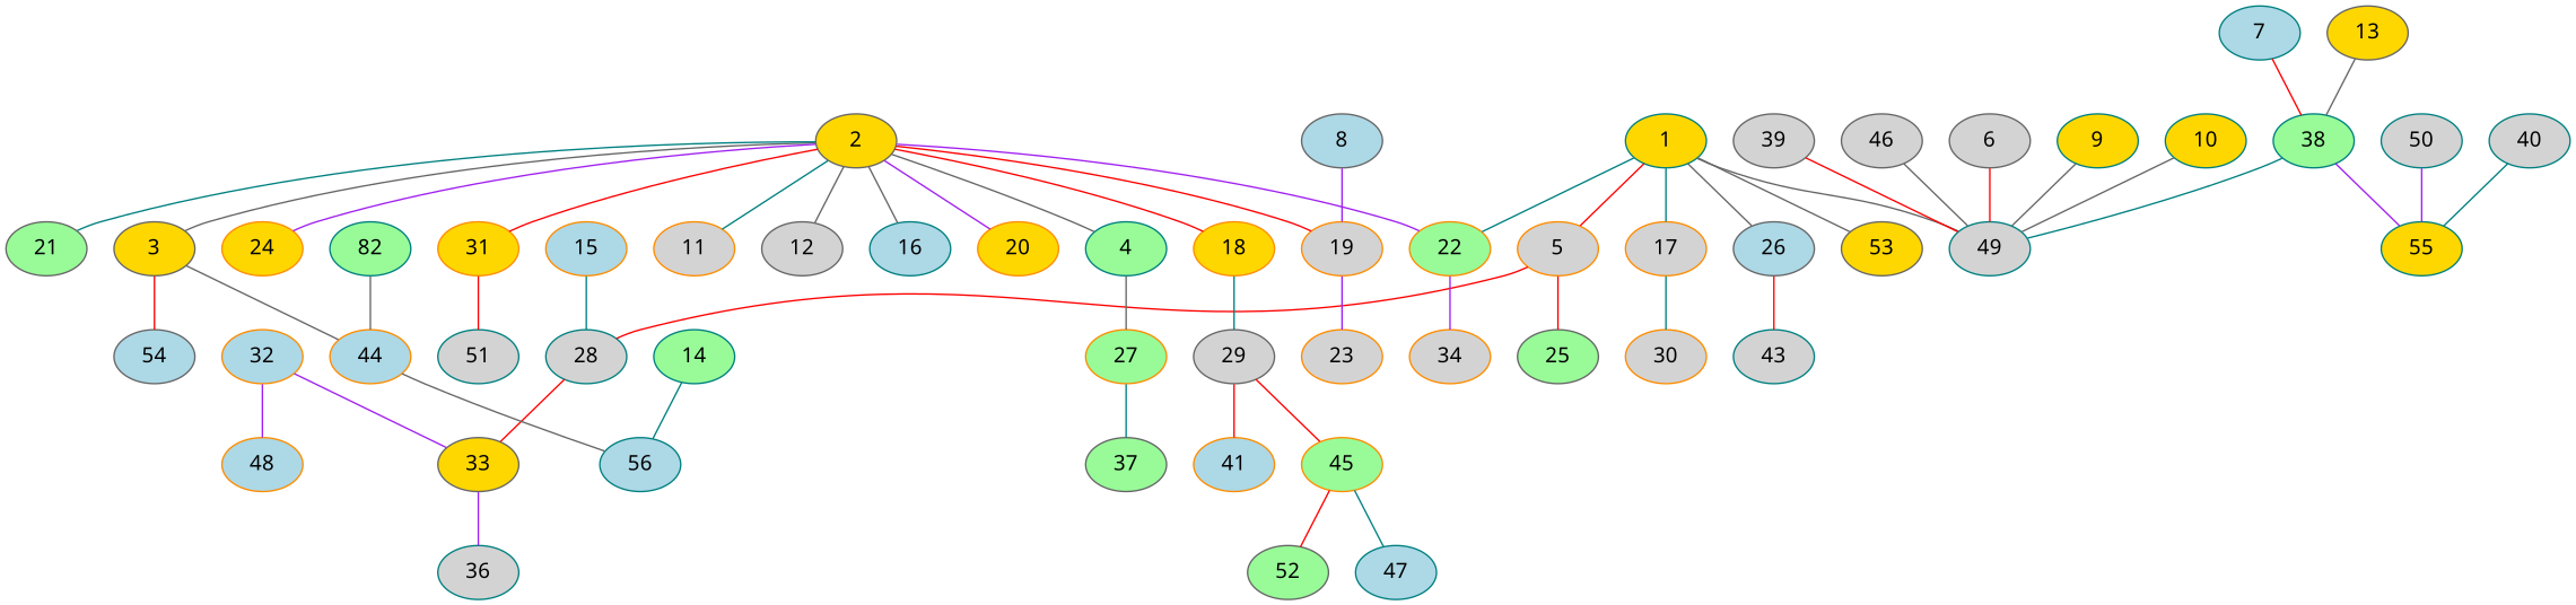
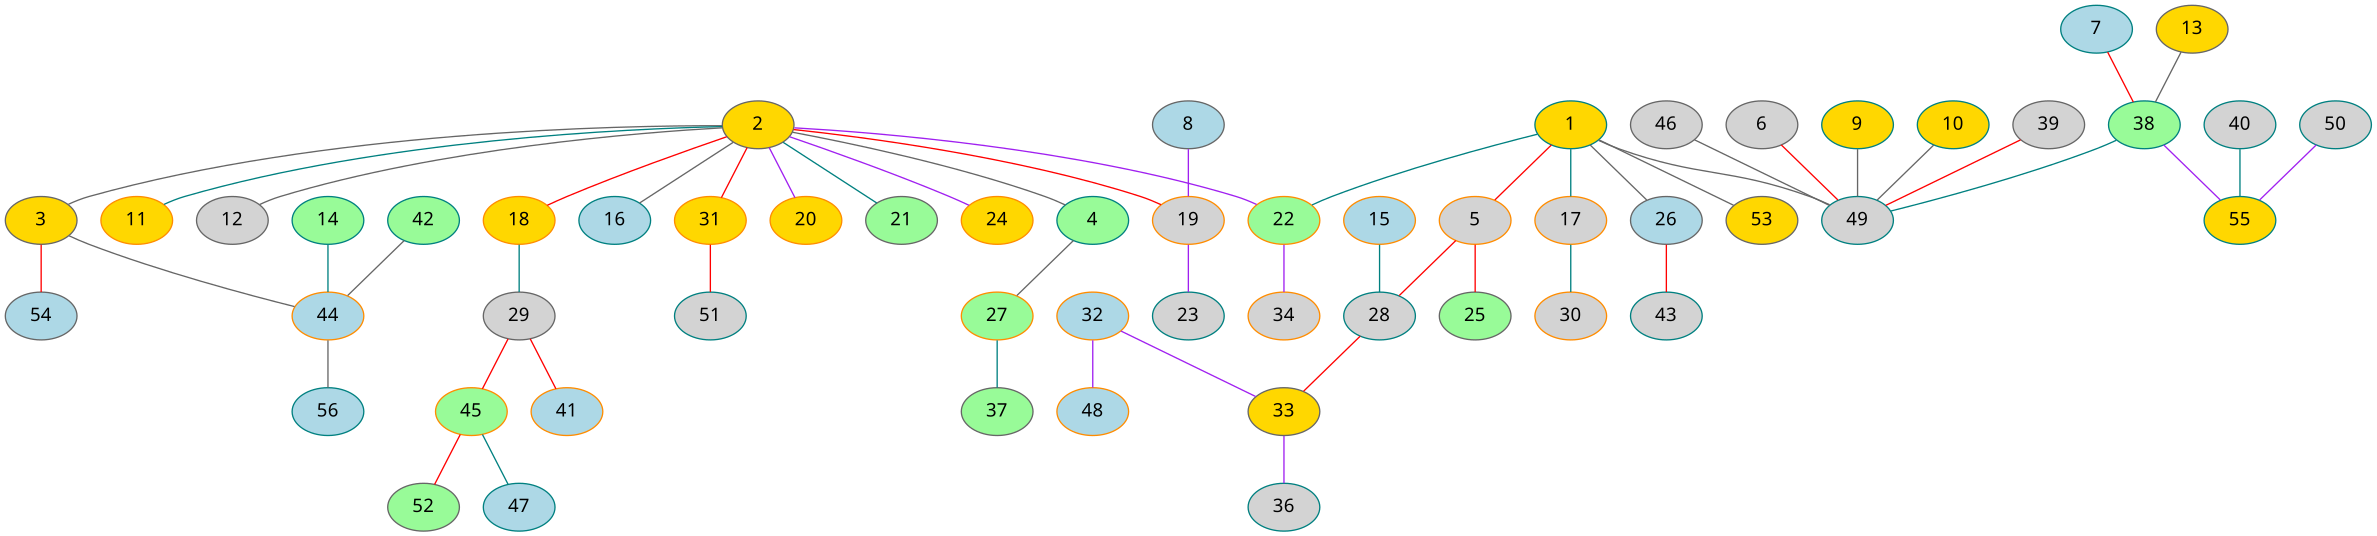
  graph {
    fontname="Noto Sans"
    node [color=teal fillcolor=lightgrey fontname="Noto Sans" style=filled]
    edge [color=red fontname="Noto Sans" weight=1.0]
    1 [fillcolor=gold]
    5 [color=darkorange]
    17 [color=darkorange]
    22 [color=darkorange fillcolor=palegreen]
    26 [color=gray40 fillcolor=lightblue]
    49
    53 [color=gray40 fillcolor=gold]
    25 [color=gray40 fillcolor=palegreen]
    28
    30 [color=darkorange]
    34 [color=darkorange]
    43
    2 [color=gray40 fillcolor=gold]
    3 [color=gray40 fillcolor=gold]
    4 [fillcolor=palegreen]
-   11 [color=darkorange]
+   11 [color=darkorange fillcolor=gold]
    12 [color=gray40]
    16 [fillcolor=lightblue]
    18 [color=darkorange fillcolor=gold]
    19 [color=darkorange]
    20 [color=darkorange fillcolor=gold]
    21 [color=gray40 fillcolor=palegreen]
    24 [color=darkorange fillcolor=gold]
    31 [color=darkorange fillcolor=gold]
    44 [color=darkorange fillcolor=lightblue]
    54 [color=gray40 fillcolor=lightblue]
    27 [color=darkorange fillcolor=palegreen]
    29 [color=gray40]
-   23 [color=darkorange]
+   23
    51
    56 [fillcolor=lightblue]
    37 [color=gray40 fillcolor=palegreen]
    33 [color=gray40 fillcolor=gold]
    6 [color=gray40]
    7 [fillcolor=lightblue]
    38 [fillcolor=palegreen]
    55 [fillcolor=gold]
    8 [color=gray40 fillcolor=lightblue]
    9 [fillcolor=gold]
    10 [fillcolor=gold]
    13 [color=gray40 fillcolor=gold]
    14 [fillcolor=palegreen]
    15 [color=darkorange fillcolor=lightblue]
    41 [color=darkorange fillcolor=lightblue]
    45 [color=darkorange fillcolor=palegreen]
    36
    47 [fillcolor=lightblue]
    52 [color=gray40 fillcolor=palegreen]
    32 [color=darkorange fillcolor=lightblue]
    48 [color=darkorange fillcolor=lightblue]
    39 [color=gray40]
    40
-   42 [fillcolor=palegreen label=82]
+   42 [fillcolor=palegreen]
    46 [color=gray40]
    50
    1 -- 5
    1 -- 17 [color=teal]
    1 -- 22 [color=teal]
    1 -- 26 [color=gray40]
    1 -- 49 [color=gray40]
    1 -- 53 [color=gray40]
    5 -- 25
    5 -- 28
    17 -- 30 [color=teal]
    22 -- 34 [color=purple]
    26 -- 43
    28 -- 33
    2 -- 22 [color=purple]
    2 -- 3 [color=gray40]
    2 -- 4 [color=gray40]
    2 -- 11 [color=teal]
    2 -- 12 [color=gray40]
    2 -- 16 [color=gray40]
    2 -- 18
    2 -- 19
    2 -- 20 [color=purple]
    2 -- 21 [color=teal]
    2 -- 24 [color=purple]
    2 -- 31
    3 -- 44 [color=gray40]
    3 -- 54
    4 -- 27 [color=gray40]
    18 -- 29 [color=teal]
    19 -- 23 [color=purple]
    31 -- 51
    44 -- 56 [color=gray40]
    27 -- 37 [color=teal]
    29 -- 41
    29 -- 45
    33 -- 36 [color=purple]
    6 -- 49
    7 -- 38
    38 -- 49 [color=teal]
    38 -- 55 [color=purple]
    8 -- 19 [color=purple]
    9 -- 49 [color=gray40]
    10 -- 49 [color=gray40]
    13 -- 38 [color=gray40]
-   14 -- 56 [color=teal]
+   14 -- 44 [color=teal]
    15 -- 28 [color=teal]
    45 -- 47 [color=teal]
    45 -- 52
    32 -- 33 [color=purple]
    32 -- 48 [color=purple]
    39 -- 49
    40 -- 55 [color=teal]
    42 -- 44 [color=gray40]
    46 -- 49 [color=gray40]
    50 -- 55 [color=purple]
  }
